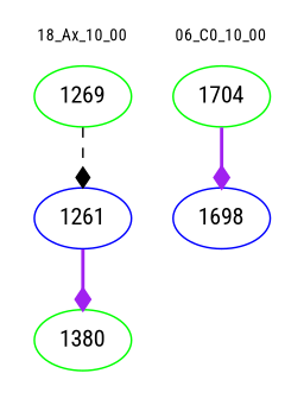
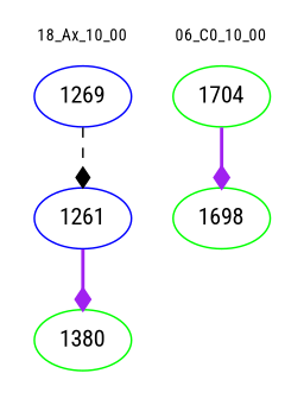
  digraph {
    fontname="Roboto Condensed"
    node [color=green fontname="Roboto Condensed"]
    edge [arrowhead=diamond color=purple fontname="Roboto Condensed" style=bold]
-   n1 [label=1269]
+   n1 [color=blue label=1269]
    n2 [color=blue label=1261]
    n3 [label=1380]
    n4 [label=1704]
-   n5 [color=blue label=1698]
+   n5 [label=1698]
    subgraph cluster_1 {
      color=white
      fontsize=10
      label="18_Ax_10_00"
      n1
      n2
      n3
    }
    subgraph cluster_2 {
      color=white
      fontsize=10
      label="06_C0_10_00"
      n4
      n5
    }
    n1 -> n2 [color=black style=dashed]
    n2 -> n3
    n4 -> n5
  }
